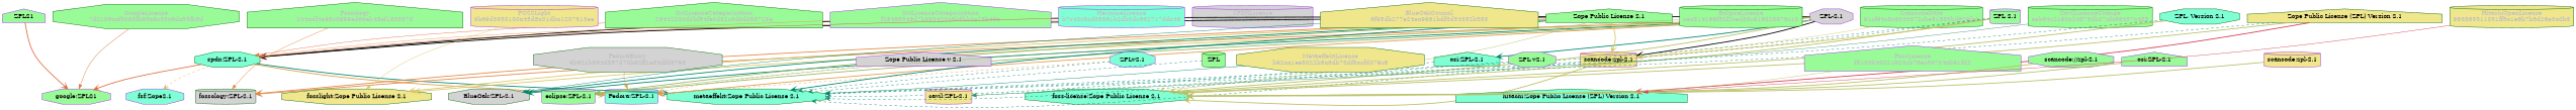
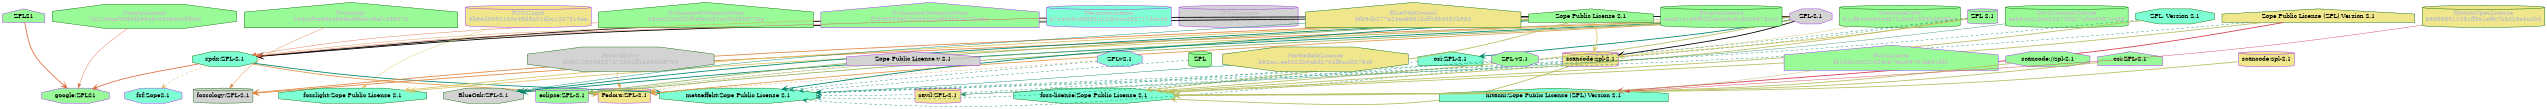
  strict digraph {
    splines=curved
    node [color=darkgreen fillcolor=palegreen shape=cylinder style=filled]
    edge [color="#00876c" weight=0.7 arrowhead=vee style=bold]
    n1 [color=purple fillcolor=lightgrey fontcolor=gray label="SPDXLicense\nc17a0f735e9ec2be968f56c07f46bb2a"]
    n2 [fillcolor=aquamarine label="spdx:ZPL-2.1" shape=octagon]
    n3 [color=purple label="google:ZPL21" shape=octagon]
-   n4 [color=purple fillcolor=aquamarine label="Fedora:ZPL-2.1"]
+   n4 [color=purple fillcolor=khaki label="Fedora:ZPL-2.1"]
    n5 [color=purple fillcolor=aquamarine label="fsf:Zope2.1" shape=octagon]
    n6 [fillcolor=aquamarine label="metaeffekt:Zope Public License 2.1" shape=octagon]
    n7 [color=purple fillcolor=lightgrey label="ZPL-2.1" shape=octagon]
    n8 [fillcolor=lightgrey label="BlueOak:ZPL-2.1" shape=octagon]
    n9 [color=purple fillcolor=khaki label="scancode:zpl-2.1"]
    n10 [fillcolor=lightgrey label="fossology:ZPL-2.1"]
    n11 [fillcolor=aquamarine label="osi:ZPL-2.1" shape=house]
    n12 [fillcolor=aquamarine label="foss-license:Zope Public License 2.1" shape=octagon]
-   n13 [fillcolor=khaki label="fosslight:Zope Public License 2.1" shape=octagon]
+   n13 [fillcolor=aquamarine label="fosslight:Zope Public License 2.1" shape=octagon]
    n14 [color=purple label="eclipse:ZPL-2.1"]
    n15 [color=purple fillcolor=khaki label="cavil:ZPL-2.1"]
    n16 [label="Zope Public License 2.1" shape=house]
    n17 [fontcolor=gray label="GoogleLicense\n7d2106aaf3093fb95a8c35a6da55fb5d" shape=octagon]
    n18 [color=purple label=ZPL21 shape=house]
    n19 [fillcolor=lightgrey fontcolor=gray label="FedoraEntry\n9b621b854d557d70b92ff1e84dfd6793" shape=octagon]
    n20 [color=purple fillcolor=lightgrey label="Zope Public License v 2.1" shape=house]
    n21 [color=purple fillcolor=aquamarine label="ZPLv2.1" shape=octagon]
    n22 [fillcolor=khaki fontcolor=gray label="BlueOakCouncil\n6f95db277e24ea9961bdf3d54352b583" shape=house]
    n23 [fontcolor=gray label="ScancodeData\n91cf94c8c6044372cbe51853bd609fc0"]
    n24 [color=purple label="ZPL 2.1"]
    n25 [fontcolor=gray label="Fossology\n244adf4e98c3999ed69eb48ef1885373" shape=house]
    n26 [label=ZPL]
    n27 [fontcolor=gray label="OrtLicenseCategorization\n26442230d2bf54fe0d82c3d9dd86723e" shape=house]
    n28 [color=purple fontcolor=gray label="OrtLicenseCategorization\nf28468546d7b893420a6b5bb0e78b49a" shape=house]
    n29 [fontcolor=gray label="CavilLicenseChange\neeb64c2190a248733b27afc66457a488"]
    n30 [fillcolor=khaki fontcolor=gray label="MetaeffektLicense\nb92aa1ee8022b8a6db73df8acfd079c8" shape=octagon]
    n31 [fillcolor=aquamarine label="ZPL, Version 2.1" shape=octagon]
    n32 [fillcolor=khaki label="Zope Public License (ZPL) Version 2.1" shape=house]
    n33 [fillcolor=aquamarine label="hitachi:Zope Public License (ZPL) Version 2.1" shape=house]
    n34 [color=purple label="ZPL v2.1" shape=octagon]
    n35 [color=purple fillcolor=aquamarine fontcolor=gray label="HermineLicense\nb7c40c5cd68861b2db0dc632717dda46"]
    n36 [color=purple fontcolor=gray label="FossLicense\nf5133b40021924cb76ec56704ab91fd2" shape=house]
    n37 [color=purple label="scancode://zpl-2.1" shape=octagon]
    n38 [color=purple label="osi:ZPL-2.1" shape=house]
    n39 [color=purple fillcolor=khaki label="scancode:zpl-2.1"]
    n40 [color=purple fillcolor=khaki fontcolor=gray label="FOSSLight\n6b69d3350130a45d8a01dba1207513ee"]
    n41 [fillcolor=khaki fontcolor=gray label="HitachiOpenLicense\n963865511051ff5a1e6b7b8d26e3a0b3"]
    n42 [fontcolor=gray label="EclipseLicense\naea514166f52f2ced35c916328978c10"]
    n1 -> n2 [color="#b8bf62" weight=0.5 arrowhead="" style=""]
    n2 -> n3 [color="#e06f45"]
    n2 -> n4 [color="#e09d4b"]
    n2 -> n5 [color="#deb256" style=dashed weight=0.5]
    n2 -> n6
    n7 -> n2 [color=""]
    n7 -> n4 [color="#e09d4b"]
    n7 -> n8
    n7 -> n9 [color=""]
    n7 -> n10 [color="#e18745"]
    n7 -> n11
    n7 -> n12 [color="#b8bf62"]
    n7 -> n13 [color="#dac767"]
    n7 -> n14 [color="#98b561"]
    n9 -> n6 [style=dashed weight=0.5]
    n9 -> n12 [color="#b8bf62"]
    n11 -> n6 [style=dashed weight=0.5]
    n16 -> n2 [color=""]
    n16 -> n6
    n16 -> n8
    n16 -> n9 [color="#dac767"]
    n16 -> n10 [color="#e18745"]
-   n16 -> n12 [color="#b8bf62" style=solid]
+   n16 -> n12 [color="#b8bf62"]
    n16 -> n13 [color="#dac767"]
    n16 -> n14 [color="#98b561"]
    n17 -> n3 [color="#e06f45" weight=0.5 arrowhead="" style=""]
    n18 -> n3 [color="#e06f45"]
    n19 -> n4 [color="#e09d4b" weight=0.5 arrowhead="" style=""]
    n20 -> n4 [color="#e09d4b" style=dashed weight=0.5]
    n21 -> n4 [color="#e09d4b" style=dashed weight=0.5]
    n21 -> n6 [style=dashed weight=0.5]
    n22 -> n8 [weight=0.5 arrowhead="" style=""]
    n23 -> n9 [color="#dac767" weight=0.5 arrowhead="" style=""]
    n24 -> n6 [style=dashed weight=0.5]
    n24 -> n9 [color="#dac767"]
    n24 -> n12 [color="#b8bf62"]
    n24 -> n15 [color="#379469" style=dashed weight=0.5]
    n25 -> n10 [color="#e18745" weight=0.5 arrowhead="" style=""]
    n26 -> n6 [style=dashed weight=0.5]
    n27 -> n2 [color="#e06f45" weight=0.5 arrowhead="" style=""]
    n28 -> n2 [color="#e09d4b" weight=0.5 arrowhead="" style=""]
    n29 -> n15 [color="#379469" weight=0.5 arrowhead="" style=""]
    n30 -> n6 [weight=0.5 arrowhead="" style=""]
    n31 -> n6 [style=dashed weight=0.5]
    n31 -> n12 [color="#b8bf62"]
    n32 -> n6 [style=dashed weight=0.5]
    n32 -> n12 [color="#b8bf62"]
    n32 -> n33 [color="#d43d51"]
    n34 -> n6 [style=dashed weight=0.5]
    n35 -> n2 [color="#dc574a" weight=0.5 arrowhead="" style=""]
    n36 -> n12 [color="#b8bf62" weight=0.5 arrowhead="" style=""]
    n37 -> n12 [color="#b8bf62"]
    n38 -> n12 [color="#b8bf62"]
    n39 -> n12 [color="#b8bf62"]
    n40 -> n13 [color="#dac767" weight=0.5 arrowhead="" style=""]
    n41 -> n33 [color="#d43d51" weight=0.5 arrowhead="" style=""]
    n42 -> n14 [color="#98b561" weight=0.5 arrowhead="" style=""]
  }
